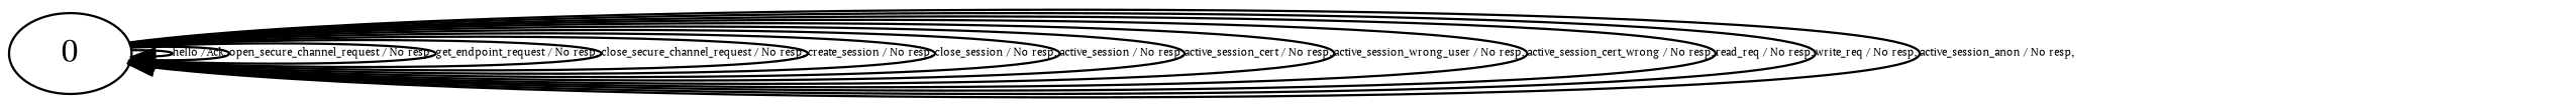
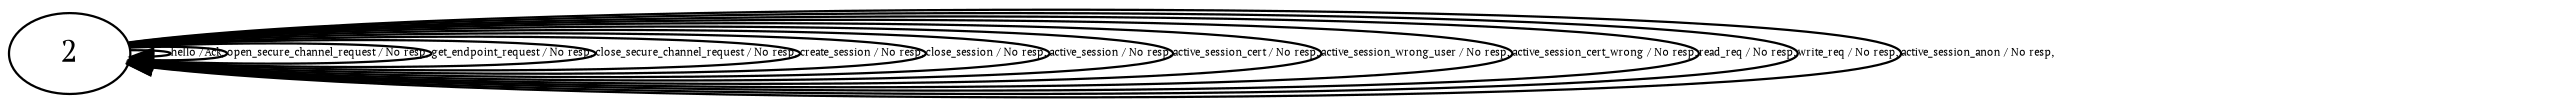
  digraph {
    fontname="PT Serif"
    edge [fontsize=5 fontname="PT Serif"]
-   2 [fillcolor=white shape=ellipse style=filled fontname="PT Serif" label=0]
+   2 [fillcolor=white shape=ellipse style=filled fontname="PT Serif"]
    2 -> 2 [label="hello / Ack,"]
    2 -> 2 [label="open_secure_channel_request / No resp,"]
    2 -> 2 [label="get_endpoint_request / No resp,"]
    2 -> 2 [label="close_secure_channel_request / No resp,"]
    2 -> 2 [label="create_session / No resp,"]
    2 -> 2 [label="close_session / No resp,"]
    2 -> 2 [label="active_session / No resp,"]
    2 -> 2 [label="active_session_cert / No resp,"]
    2 -> 2 [label="active_session_wrong_user / No resp,"]
    2 -> 2 [label="active_session_cert_wrong / No resp,"]
    2 -> 2 [label="read_req / No resp,"]
    2 -> 2 [label="write_req / No resp,"]
    2 -> 2 [label="active_session_anon / No resp,"]
  }
